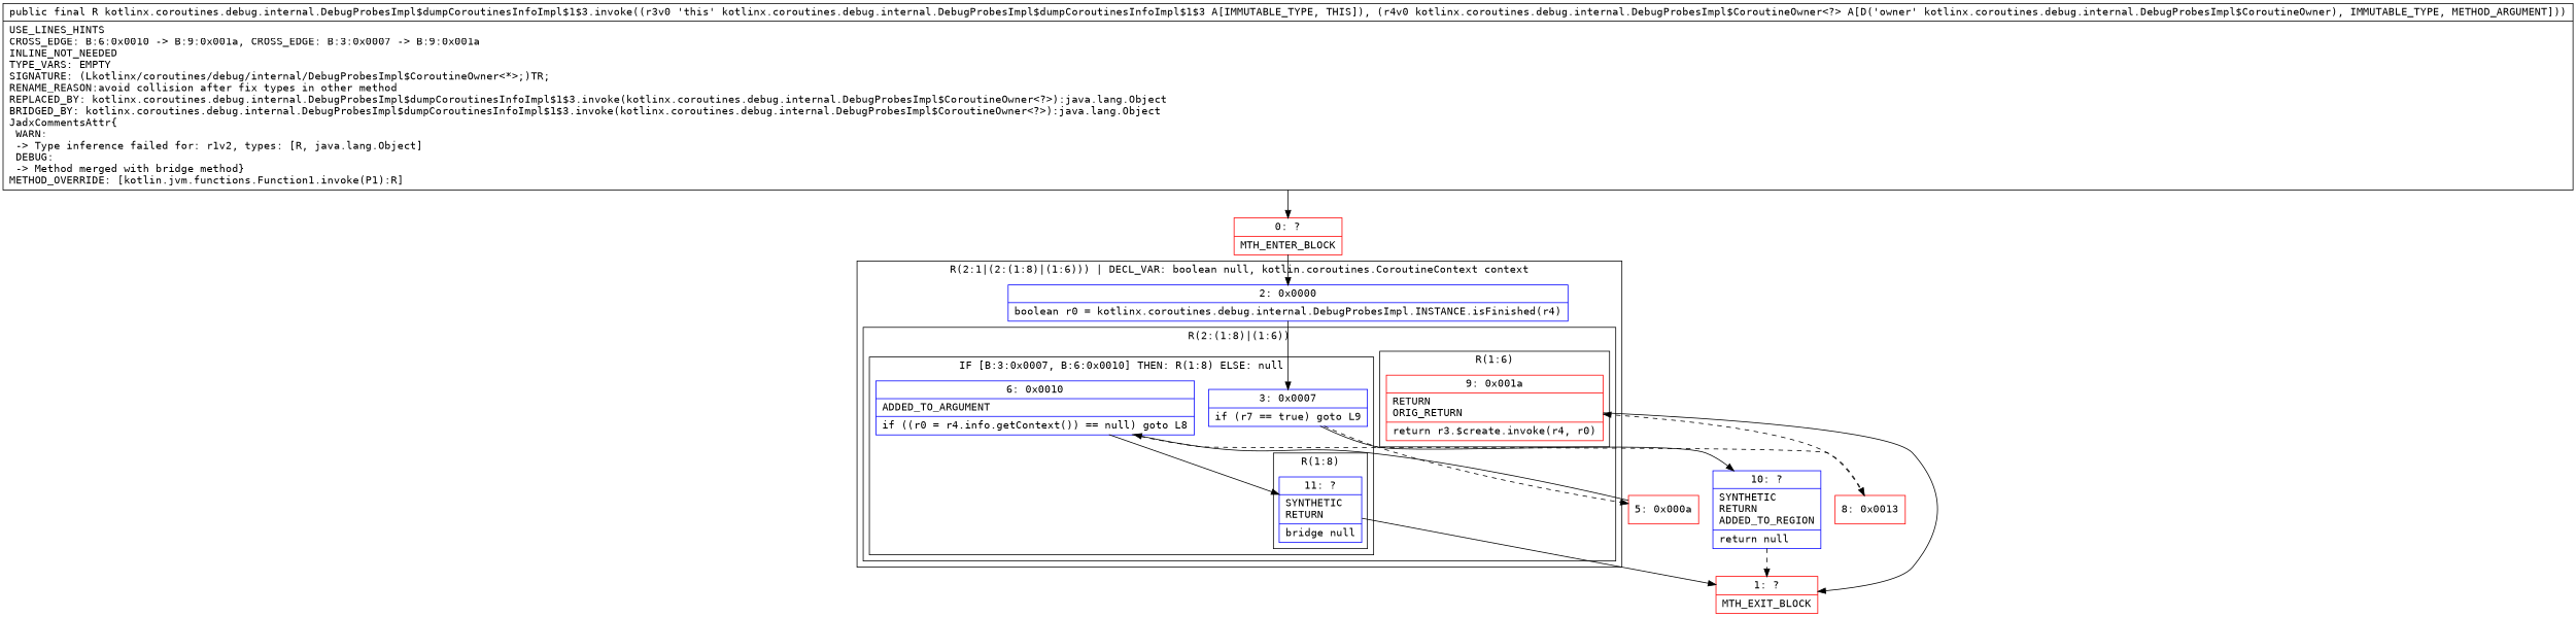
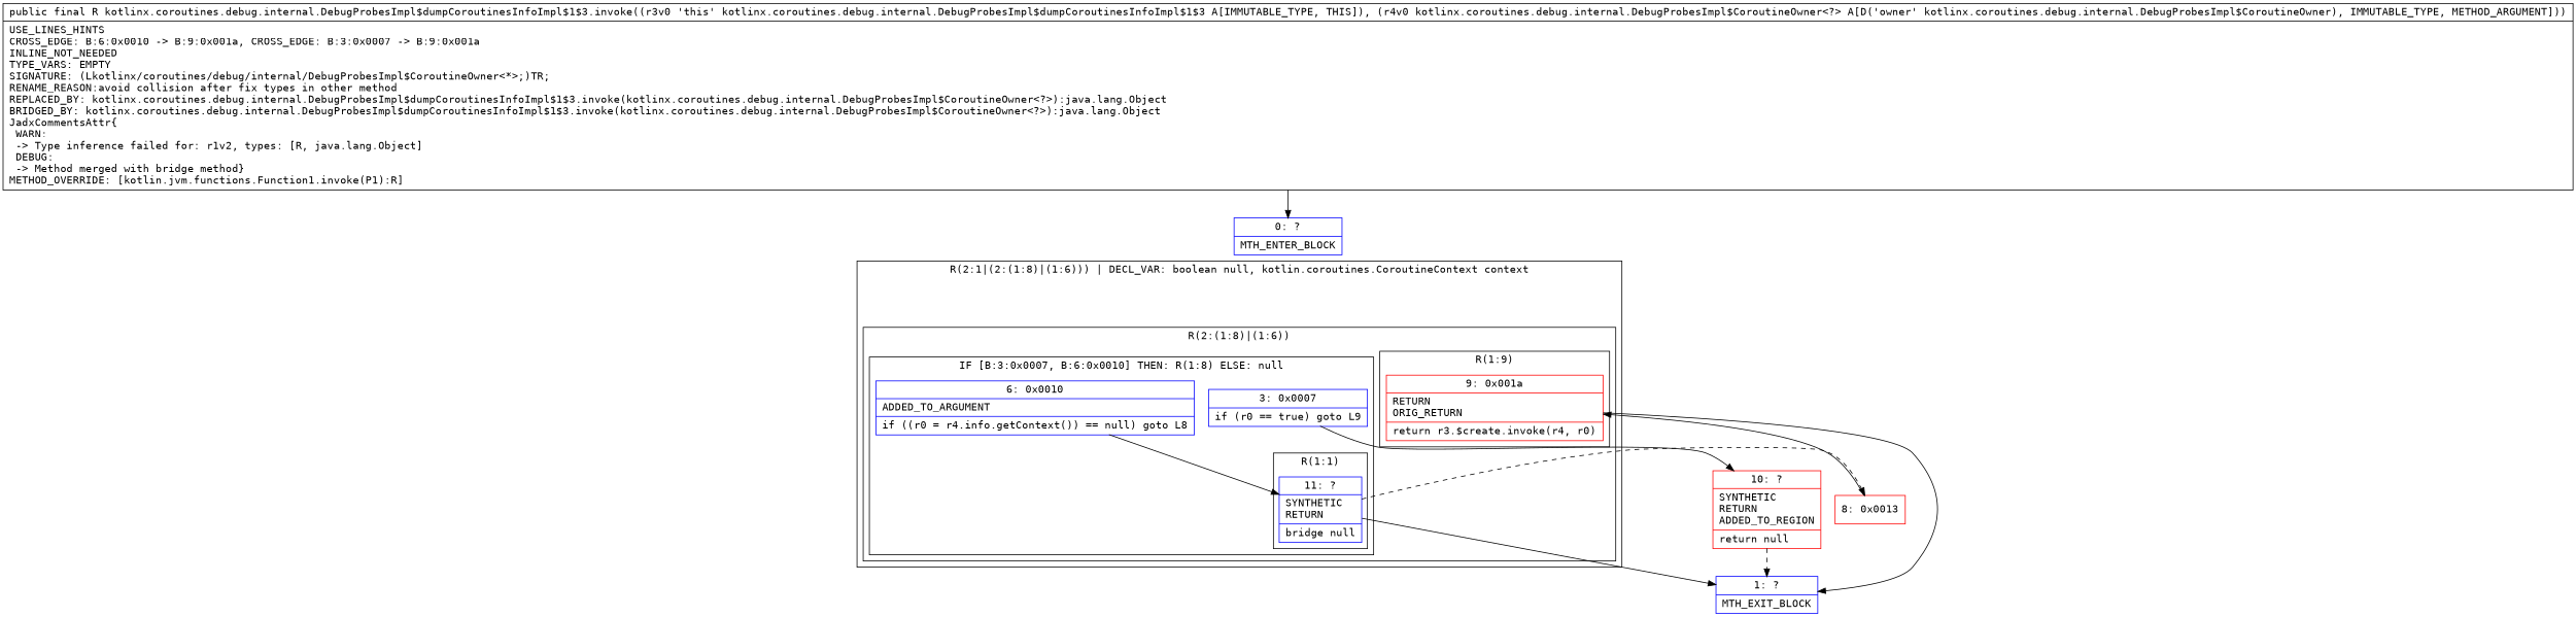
  digraph {
    fontname="DejaVu Sans Mono"
    node [color=red fontname="DejaVu Sans Mono" shape=record]
    edge [fontname="DejaVu Sans Mono"]
    n1 [color=blue label="{11\:\ ?|SYNTHETIC\lRETURN\l|bridge null\l}"]
-   n2 [color=blue label="{3\:\ 0x0007|if (r7 == true) goto L9\l}"]
+   n2 [color=blue label="{3\:\ 0x0007|if (r0 == true) goto L9\l}"]
    n3 [color=blue label="{6\:\ 0x0010|ADDED_TO_ARGUMENT\l|if ((r0 = r4.info.getContext()) == null) goto L8\l}"]
    n4 [label="{9\:\ 0x001a|RETURN\lORIG_RETURN\l|return r3.$create.invoke(r4, r0)\l}"]
-   n5 [color=blue label="{2\:\ 0x0000|boolean r0 = kotlinx.coroutines.debug.internal.DebugProbesImpl.INSTANCE.isFinished(r4)\l}"]
-   n6 [label="{1\:\ ?|MTH_EXIT_BLOCK\l}"]
-   n7 [label="{5\:\ 0x000a}"]
-   n8 [color=blue label="{10\:\ ?|SYNTHETIC\lRETURN\lADDED_TO_REGION\l|return null\l}"]
+   n6 [color=blue label="{1\:\ ?|MTH_EXIT_BLOCK\l}"]
+   n8 [label="{10\:\ ?|SYNTHETIC\lRETURN\lADDED_TO_REGION\l|return null\l}"]
    n9 [label="{8\:\ 0x0013}"]
-   n10 [label="{0\:\ ?|MTH_ENTER_BLOCK\l}"]
+   n10 [color=blue label="{0\:\ ?|MTH_ENTER_BLOCK\l}"]
    n11 [label="{public final R kotlinx.coroutines.debug.internal.DebugProbesImpl$dumpCoroutinesInfoImpl$1$3.invoke((r3v0 'this' kotlinx.coroutines.debug.internal.DebugProbesImpl$dumpCoroutinesInfoImpl$1$3 A[IMMUTABLE_TYPE, THIS]), (r4v0 kotlinx.coroutines.debug.internal.DebugProbesImpl$CoroutineOwner\<?\> A[D('owner' kotlinx.coroutines.debug.internal.DebugProbesImpl$CoroutineOwner), IMMUTABLE_TYPE, METHOD_ARGUMENT]))  | USE_LINES_HINTS\lCROSS_EDGE: B:6:0x0010 \-\> B:9:0x001a, CROSS_EDGE: B:3:0x0007 \-\> B:9:0x001a\lINLINE_NOT_NEEDED\lTYPE_VARS: EMPTY\lSIGNATURE: (Lkotlinx\/coroutines\/debug\/internal\/DebugProbesImpl$CoroutineOwner\<*\>;)TR;\lRENAME_REASON:avoid collision after fix types in other method\lREPLACED_BY: kotlinx.coroutines.debug.internal.DebugProbesImpl$dumpCoroutinesInfoImpl$1$3.invoke(kotlinx.coroutines.debug.internal.DebugProbesImpl$CoroutineOwner\<?\>):java.lang.Object\lBRIDGED_BY: kotlinx.coroutines.debug.internal.DebugProbesImpl$dumpCoroutinesInfoImpl$1$3.invoke(kotlinx.coroutines.debug.internal.DebugProbesImpl$CoroutineOwner\<?\>):java.lang.Object\lJadxCommentsAttr\{\l WARN: \l \-\> Type inference failed for: r1v2, types: [R, java.lang.Object]\l DEBUG: \l \-\> Method merged with bridge method\}\lMETHOD_OVERRIDE: [kotlin.jvm.functions.Function1.invoke(P1):R]\l}" color=""]
    subgraph cluster_1 {
      label="R(2:1|(2:(1:8)|(1:6))) | DECL_VAR: boolean null, kotlin.coroutines.CoroutineContext context\l"
-     n5
      subgraph cluster_2 {
        label="R(2:(1:8)|(1:6))"
        subgraph cluster_3 {
          label="IF [B:3:0x0007, B:6:0x0010] THEN: R(1:8) ELSE: null"
          n2
          n3
          subgraph cluster_4 {
-           label="R(1:8)"
+           label="R(1:1)"
            n1
          }
        }
        subgraph cluster_5 {
-         label="R(1:6)"
+         label="R(1:9)"
          n4
        }
      }
    }
    n1 -> n6
-   n2 -> n7 [style=dashed]
    n2 -> n8
    n3 -> n1
-   n3 -> n9 [style=dashed]
+   n1 -> n9 [style=dashed]
    n4 -> n6
-   n5 -> n2
-   n7 -> n3
    n8 -> n6 [style=dashed]
-   n9 -> n4 [style=dashed]
-   n10 -> n5
+   n9 -> n4
    n11 -> n10
  }
